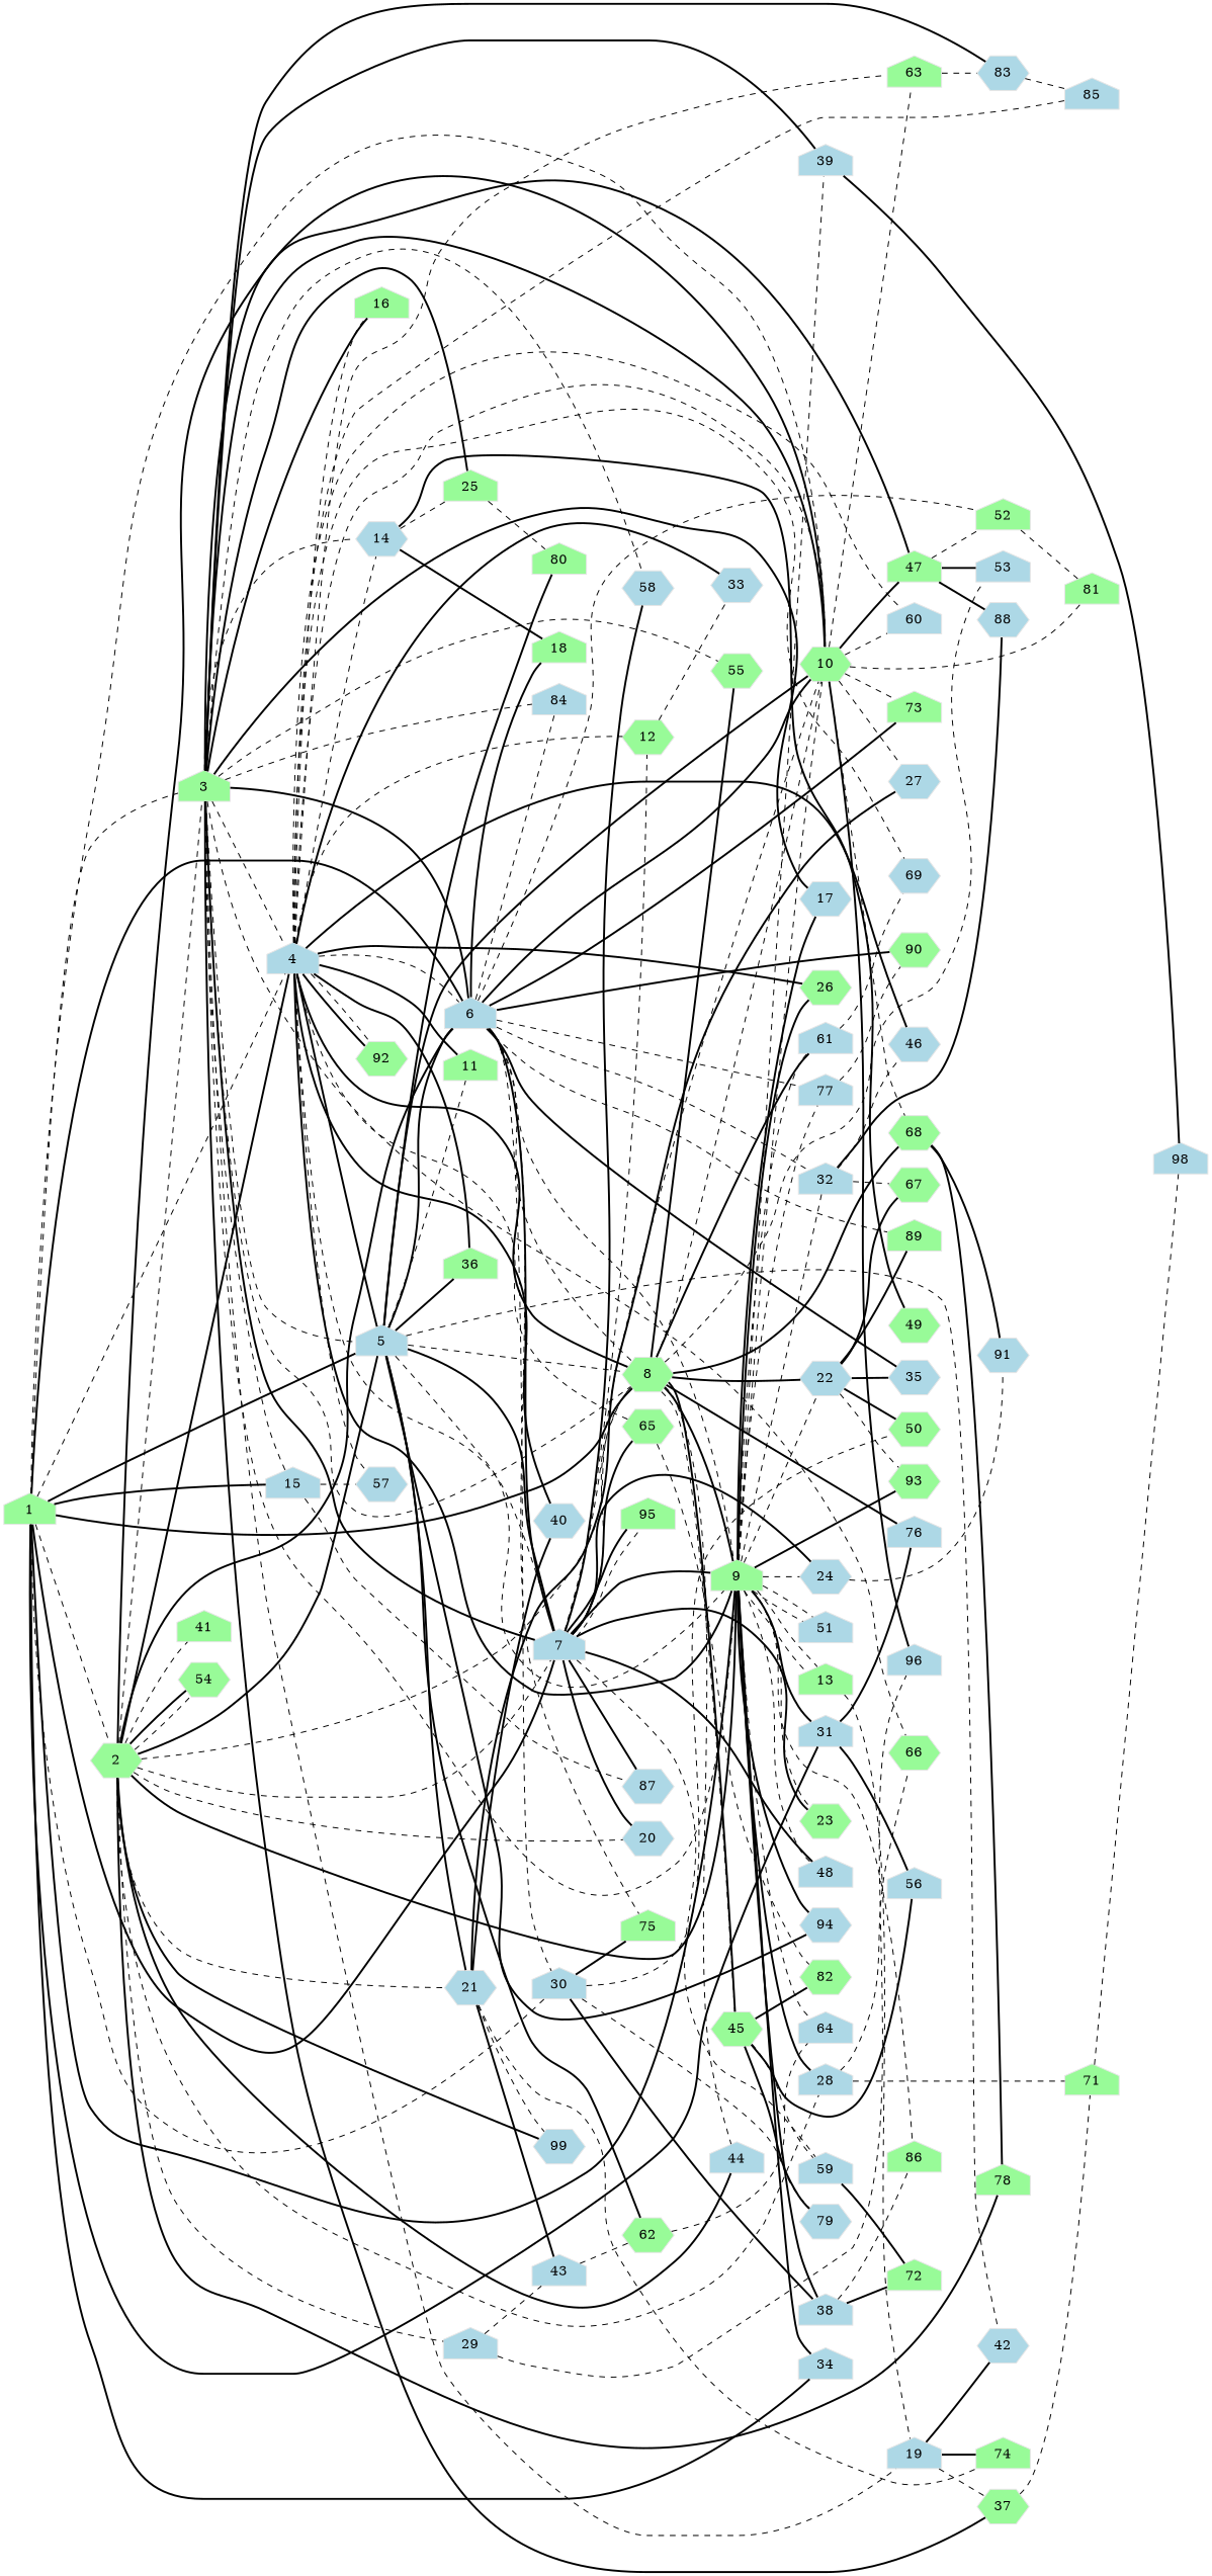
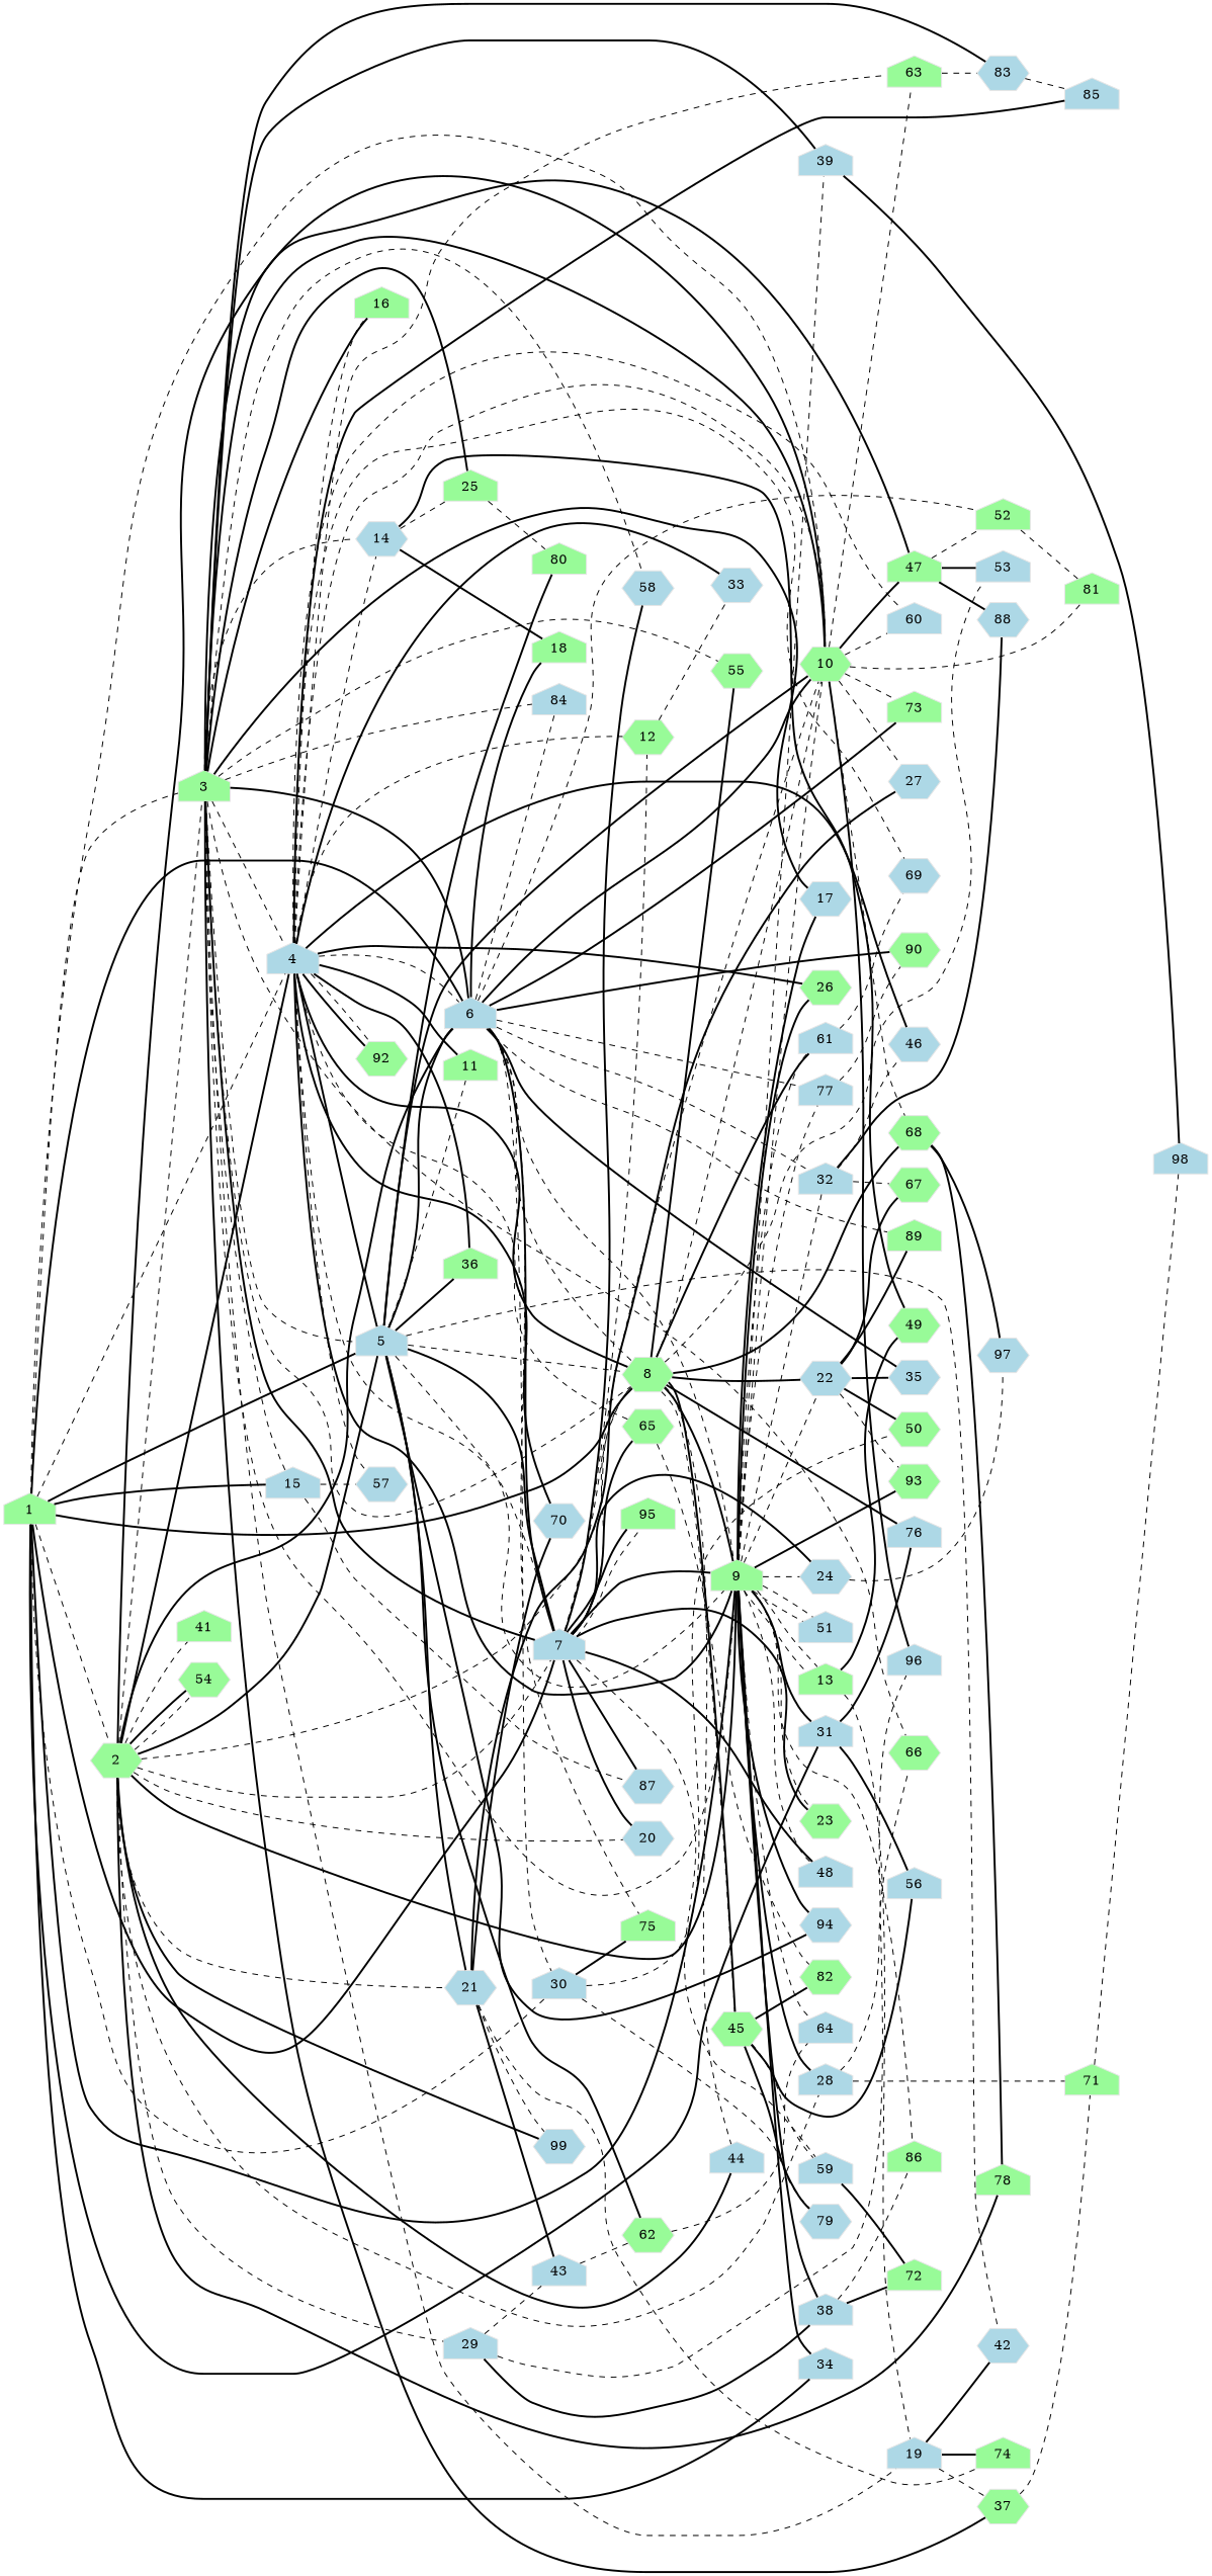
  graph {
    rankdir=LR
    node [color=gray90 fillcolor=lightblue shape=house style=filled]
    edge [style=dashed]
    1 [fillcolor=palegreen]
    2 [fillcolor=palegreen shape=hexagon]
    3 [fillcolor=palegreen]
    4
    5
    6
    7
    8 [fillcolor=palegreen shape=hexagon]
    9 [fillcolor=palegreen]
    10 [fillcolor=palegreen shape=hexagon]
    15
    30
    31
    34
    20 [shape=hexagon]
    21 [shape=hexagon]
    28
    29
    41 [fillcolor=palegreen]
    44
    54 [fillcolor=palegreen shape=hexagon]
    78 [fillcolor=palegreen]
    n23 [label=99 shape=hexagon]
    14 [shape=hexagon]
    16 [fillcolor=palegreen]
    17 [shape=hexagon]
    19
    25 [fillcolor=palegreen]
    37 [fillcolor=palegreen shape=hexagon]
    39
    47 [fillcolor=palegreen]
    55 [fillcolor=palegreen shape=hexagon]
    58 [shape=hexagon]
    66 [fillcolor=palegreen shape=hexagon]
    83 [shape=hexagon]
    84
    11 [fillcolor=palegreen]
    12 [fillcolor=palegreen shape=hexagon]
    26 [fillcolor=palegreen shape=hexagon]
    33 [shape=hexagon]
    36 [fillcolor=palegreen]
-   40 [shape=hexagon]
+   40 [shape=hexagon label=70]
    46 [shape=hexagon]
    57 [shape=hexagon]
    60
    63 [fillcolor=palegreen]
    65 [fillcolor=palegreen shape=hexagon]
    69 [shape=hexagon]
    85
    92 [fillcolor=palegreen shape=hexagon]
    42 [shape=hexagon]
    62 [fillcolor=palegreen shape=hexagon]
    80 [fillcolor=palegreen]
    94 [shape=hexagon]
    18 [fillcolor=palegreen]
    32
    35 [shape=hexagon]
    52 [fillcolor=palegreen]
    73 [fillcolor=palegreen]
    75 [fillcolor=palegreen]
    77
    89 [fillcolor=palegreen]
    90 [fillcolor=palegreen shape=hexagon]
    23 [fillcolor=palegreen shape=hexagon]
    24 [shape=hexagon]
    48
    59
    87 [shape=hexagon]
    95 [fillcolor=palegreen]
    22 [shape=hexagon]
    45 [fillcolor=palegreen shape=hexagon]
    53
    61
    68 [fillcolor=palegreen shape=hexagon]
    76
    13 [fillcolor=palegreen]
    38
    51
    64
    86 [fillcolor=palegreen]
    93 [fillcolor=palegreen shape=hexagon]
    27 [shape=hexagon]
    81 [fillcolor=palegreen]
    96
    50 [fillcolor=palegreen shape=hexagon]
    79 [shape=hexagon]
    56
    74 [fillcolor=palegreen]
    43
    71 [fillcolor=palegreen]
    49 [fillcolor=palegreen shape=hexagon]
    98
    88 [shape=hexagon]
    82 [fillcolor=palegreen shape=hexagon]
    67 [fillcolor=palegreen shape=hexagon]
-   97 [shape=hexagon label=91]
+   97 [shape=hexagon]
    72 [fillcolor=palegreen]
    1 -- 2
    1 -- 3
    1 -- 4
    1 -- 5 [style=bold]
    1 -- 6 [style=bold]
    1 -- 7 [style=bold]
    1 -- 8 [style=bold]
    1 -- 9 [style=bold]
    1 -- 10
    1 -- 15 [style=bold]
    1 -- 30
    1 -- 31 [style=bold]
    1 -- 34 [style=bold]
    2 -- 3
    2 -- 4 [style=bold]
    2 -- 5 [style=bold]
    2 -- 6 [style=bold]
    2 -- 7
    2 -- 8
    2 -- 9 [style=bold]
    2 -- 10 [style=bold]
    2 -- 20
    2 -- 21
    2 -- 28
    2 -- 29
    2 -- 41
    2 -- 44 [style=bold]
    2 -- 54
    2 -- 54 [style=bold]
    2 -- 78 [style=bold]
    2 -- n23 [style=bold]
    3 -- 4
    3 -- 5
    3 -- 6 [style=bold]
    3 -- 7 [style=bold]
    3 -- 8
    3 -- 9
    3 -- 10 [style=bold]
    3 -- 15
    3 -- 14
    3 -- 16 [style=bold]
    3 -- 17 [style=bold]
    3 -- 19
    3 -- 25 [style=bold]
    3 -- 37 [style=bold]
    3 -- 39 [style=bold]
    3 -- 47 [style=bold]
    3 -- 55
    3 -- 58
    3 -- 66
    3 -- 83 [style=bold]
    3 -- 84
    4 -- 5 [style=bold]
    4 -- 6
    4 -- 7
    4 -- 8 [style=bold]
    4 -- 9 [style=bold]
    4 -- 10
    4 -- 14
    4 -- 16
    4 -- 11 [style=bold]
    4 -- 12
    4 -- 26 [style=bold]
    4 -- 33 [style=bold]
    4 -- 36 [style=bold]
    4 -- 40 [style=bold]
    4 -- 46 [style=bold]
    4 -- 57
    4 -- 60
    4 -- 63
    4 -- 65
    4 -- 69
-   4 -- 85
+   4 -- 85 [style=bold]
    4 -- 92 [style=bold]
    4 -- 92
    5 -- 6 [style=bold]
    5 -- 7 [style=bold]
    5 -- 8
    5 -- 9
    5 -- 10 [style=bold]
    5 -- 21 [style=bold]
    5 -- 11
    5 -- 36 [style=bold]
    5 -- 42
    5 -- 62 [style=bold]
    5 -- 80 [style=bold]
    5 -- 94 [style=bold]
    6 -- 7 [style=bold]
    6 -- 8
    6 -- 9
    6 -- 10 [style=bold]
    6 -- 30
    6 -- 84
    6 -- 18 [style=bold]
    6 -- 32
    6 -- 35 [style=bold]
    6 -- 52
    6 -- 73 [style=bold]
    6 -- 75
    6 -- 77
    6 -- 89
    6 -- 90 [style=bold]
    7 -- 8
    7 -- 9 [style=bold]
    7 -- 10
    7 -- 20 [style=bold]
    7 -- 58 [style=bold]
    7 -- 12
    7 -- 65 [style=bold]
    7 -- 23 [style=bold]
    7 -- 24 [style=bold]
    7 -- 48 [style=bold]
    7 -- 59
    7 -- 87 [style=bold]
    7 -- 95
    7 -- 95 [style=bold]
    8 -- 9 [style=bold]
    8 -- 10
    8 -- 44
    8 -- 55 [style=bold]
    8 -- 22 [style=bold]
    8 -- 45
    8 -- 45 [style=bold]
    8 -- 53
    8 -- 61 [style=bold]
    8 -- 68 [style=bold]
    8 -- 76 [style=bold]
    9 -- 10
    9 -- 31 [style=bold]
    9 -- 34 [style=bold]
    9 -- 28 [style=bold]
    9 -- 17 [style=bold]
    9 -- 39
    9 -- 26 [style=bold]
    9 -- 94 [style=bold]
    9 -- 32
    9 -- 77
    9 -- 23
    9 -- 24
    9 -- 48
    9 -- 22
    9 -- 61
    9 -- 13
    9 -- 13
    9 -- 38 [style=bold]
    9 -- 51
    9 -- 51
    9 -- 64
    9 -- 86
    9 -- 93 [style=bold]
    10 -- 47 [style=bold]
    10 -- 60
    10 -- 63
    10 -- 73
    10 -- 68
    10 -- 27
    10 -- 81
    10 -- 96 [style=bold]
    15 -- 57
    15 -- 87
    30 -- 75 [style=bold]
-   30 -- 38 [style=bold]
+   29 -- 38 [style=bold]
    30 -- 50
    30 -- 79
    31 -- 76 [style=bold]
    31 -- 56 [style=bold]
    21 -- n23
    21 -- 40 [style=bold]
    21 -- 27 [style=bold]
    21 -- 74
    21 -- 43 [style=bold]
    28 -- 66
    28 -- 71
    29 -- 96
    29 -- 43
    14 -- 25
    14 -- 18 [style=bold]
    14 -- 49 [style=bold]
    19 -- 37
    19 -- 42 [style=bold]
    19 -- 74 [style=bold]
    25 -- 80
    37 -- 71
    39 -- 98 [style=bold]
    47 -- 52
    47 -- 53 [style=bold]
    47 -- 88 [style=bold]
    83 -- 85
    12 -- 33
    63 -- 83
    65 -- 82
    62 -- 64
    32 -- 46
    32 -- 88 [style=bold]
    32 -- 67
    52 -- 81
    77 -- 90
    24 -- 97
    59 -- 72 [style=bold]
    22 -- 35 [style=bold]
    22 -- 89 [style=bold]
    22 -- 93
    22 -- 50 [style=bold]
    22 -- 67 [style=bold]
    45 -- 59
    45 -- 79 [style=bold]
    45 -- 56 [style=bold]
    45 -- 82 [style=bold]
    61 -- 69
    68 -- 78 [style=bold]
    68 -- 97 [style=bold]
    13 -- 19
+   13 -- 49 [style=bold]
    38 -- 86
    38 -- 72 [style=bold]
    43 -- 62
    71 -- 98
  }
